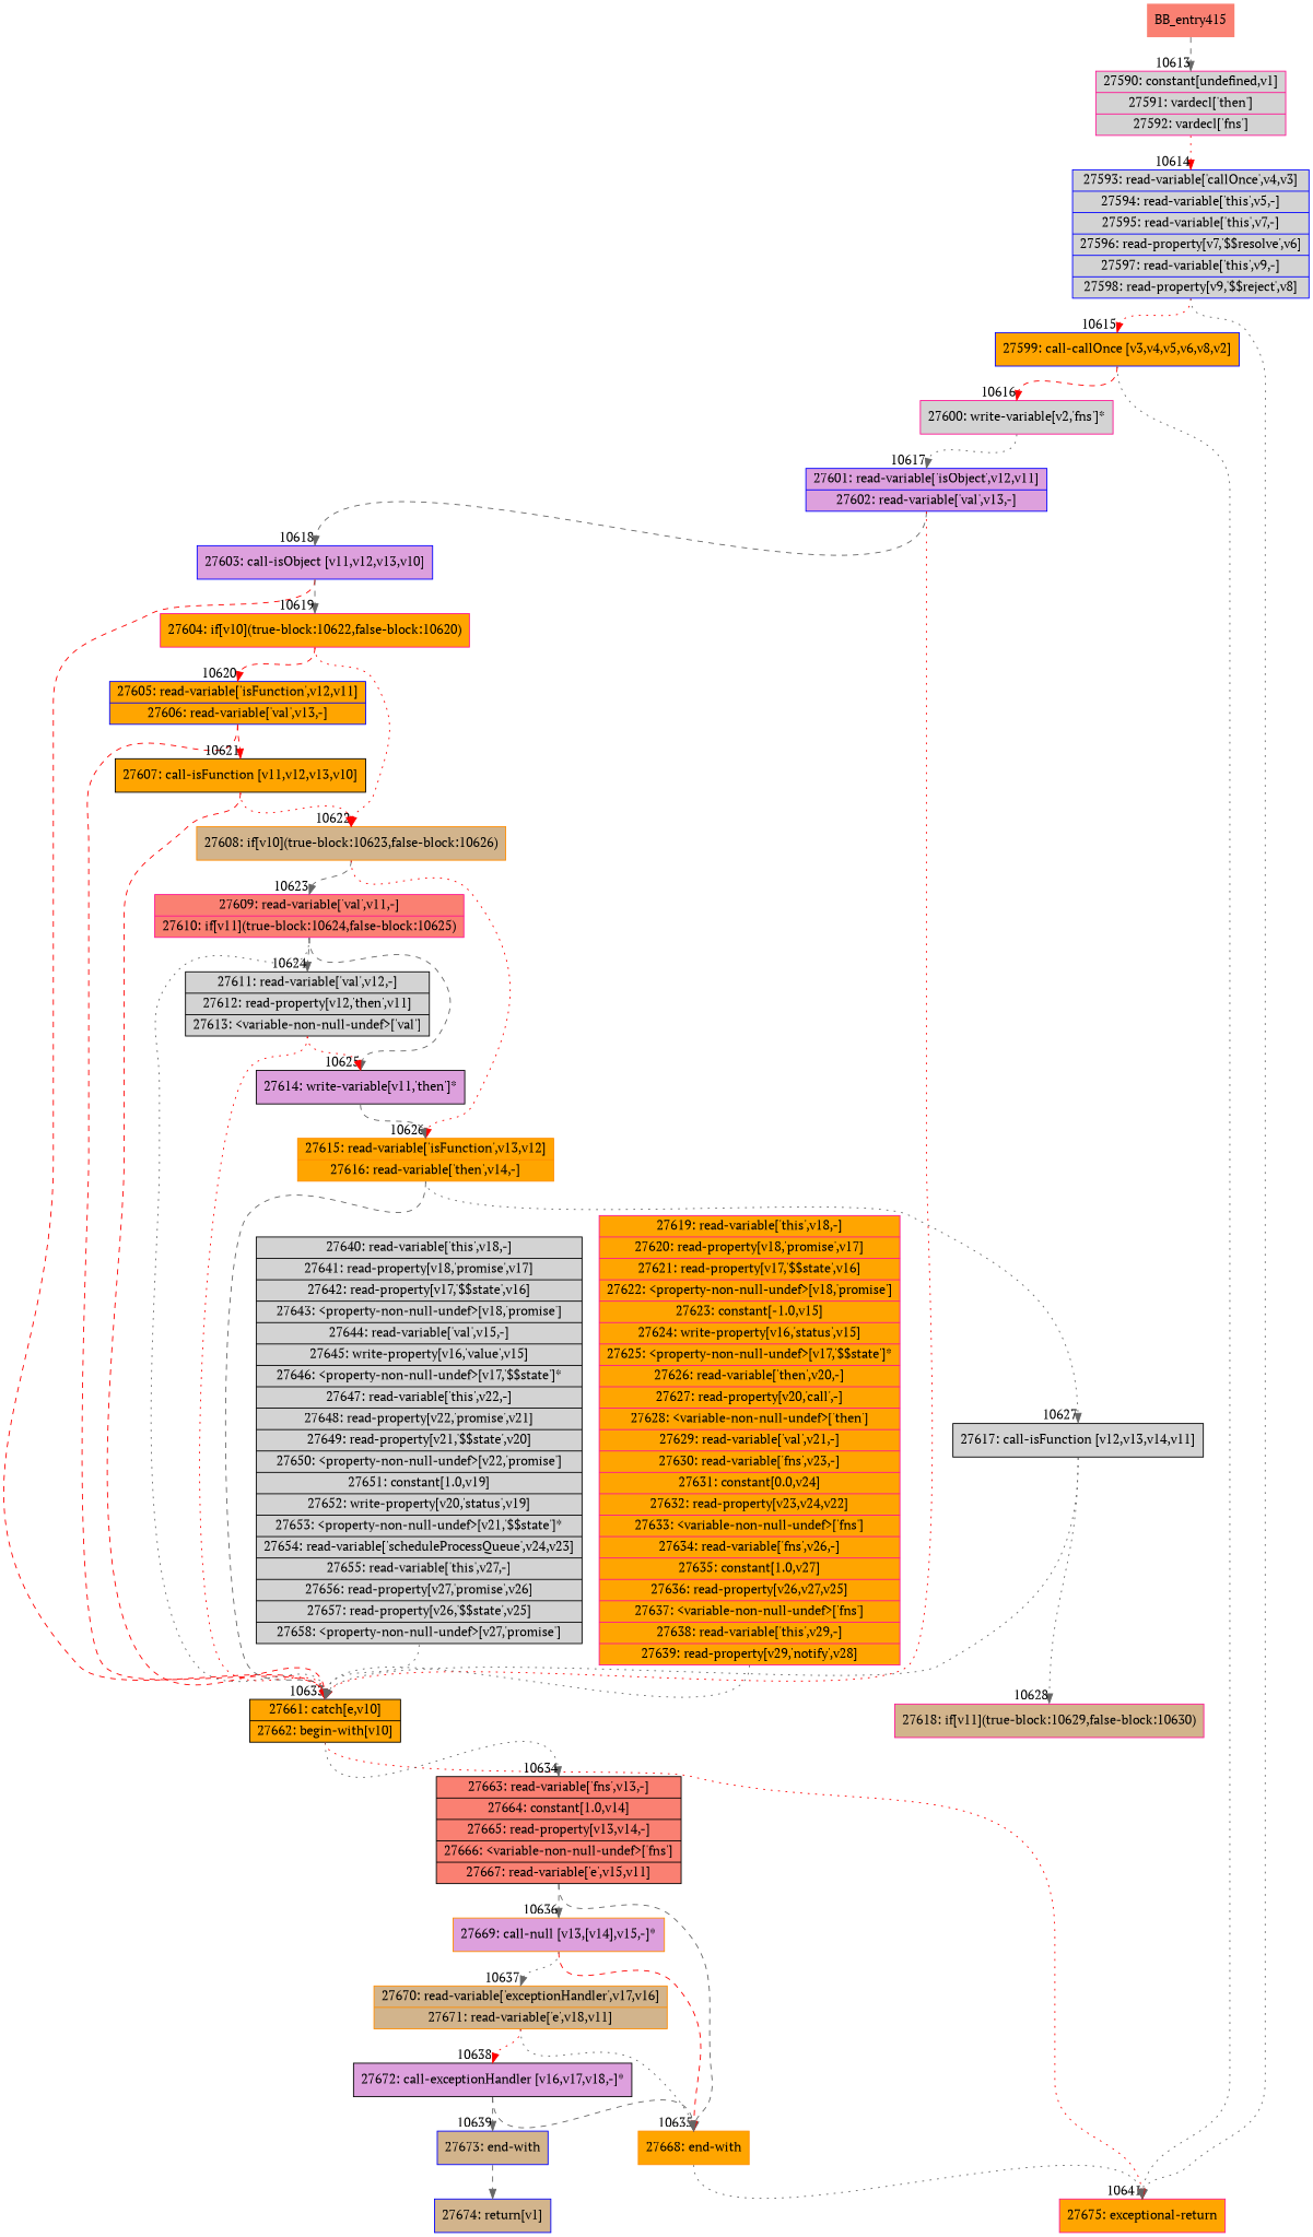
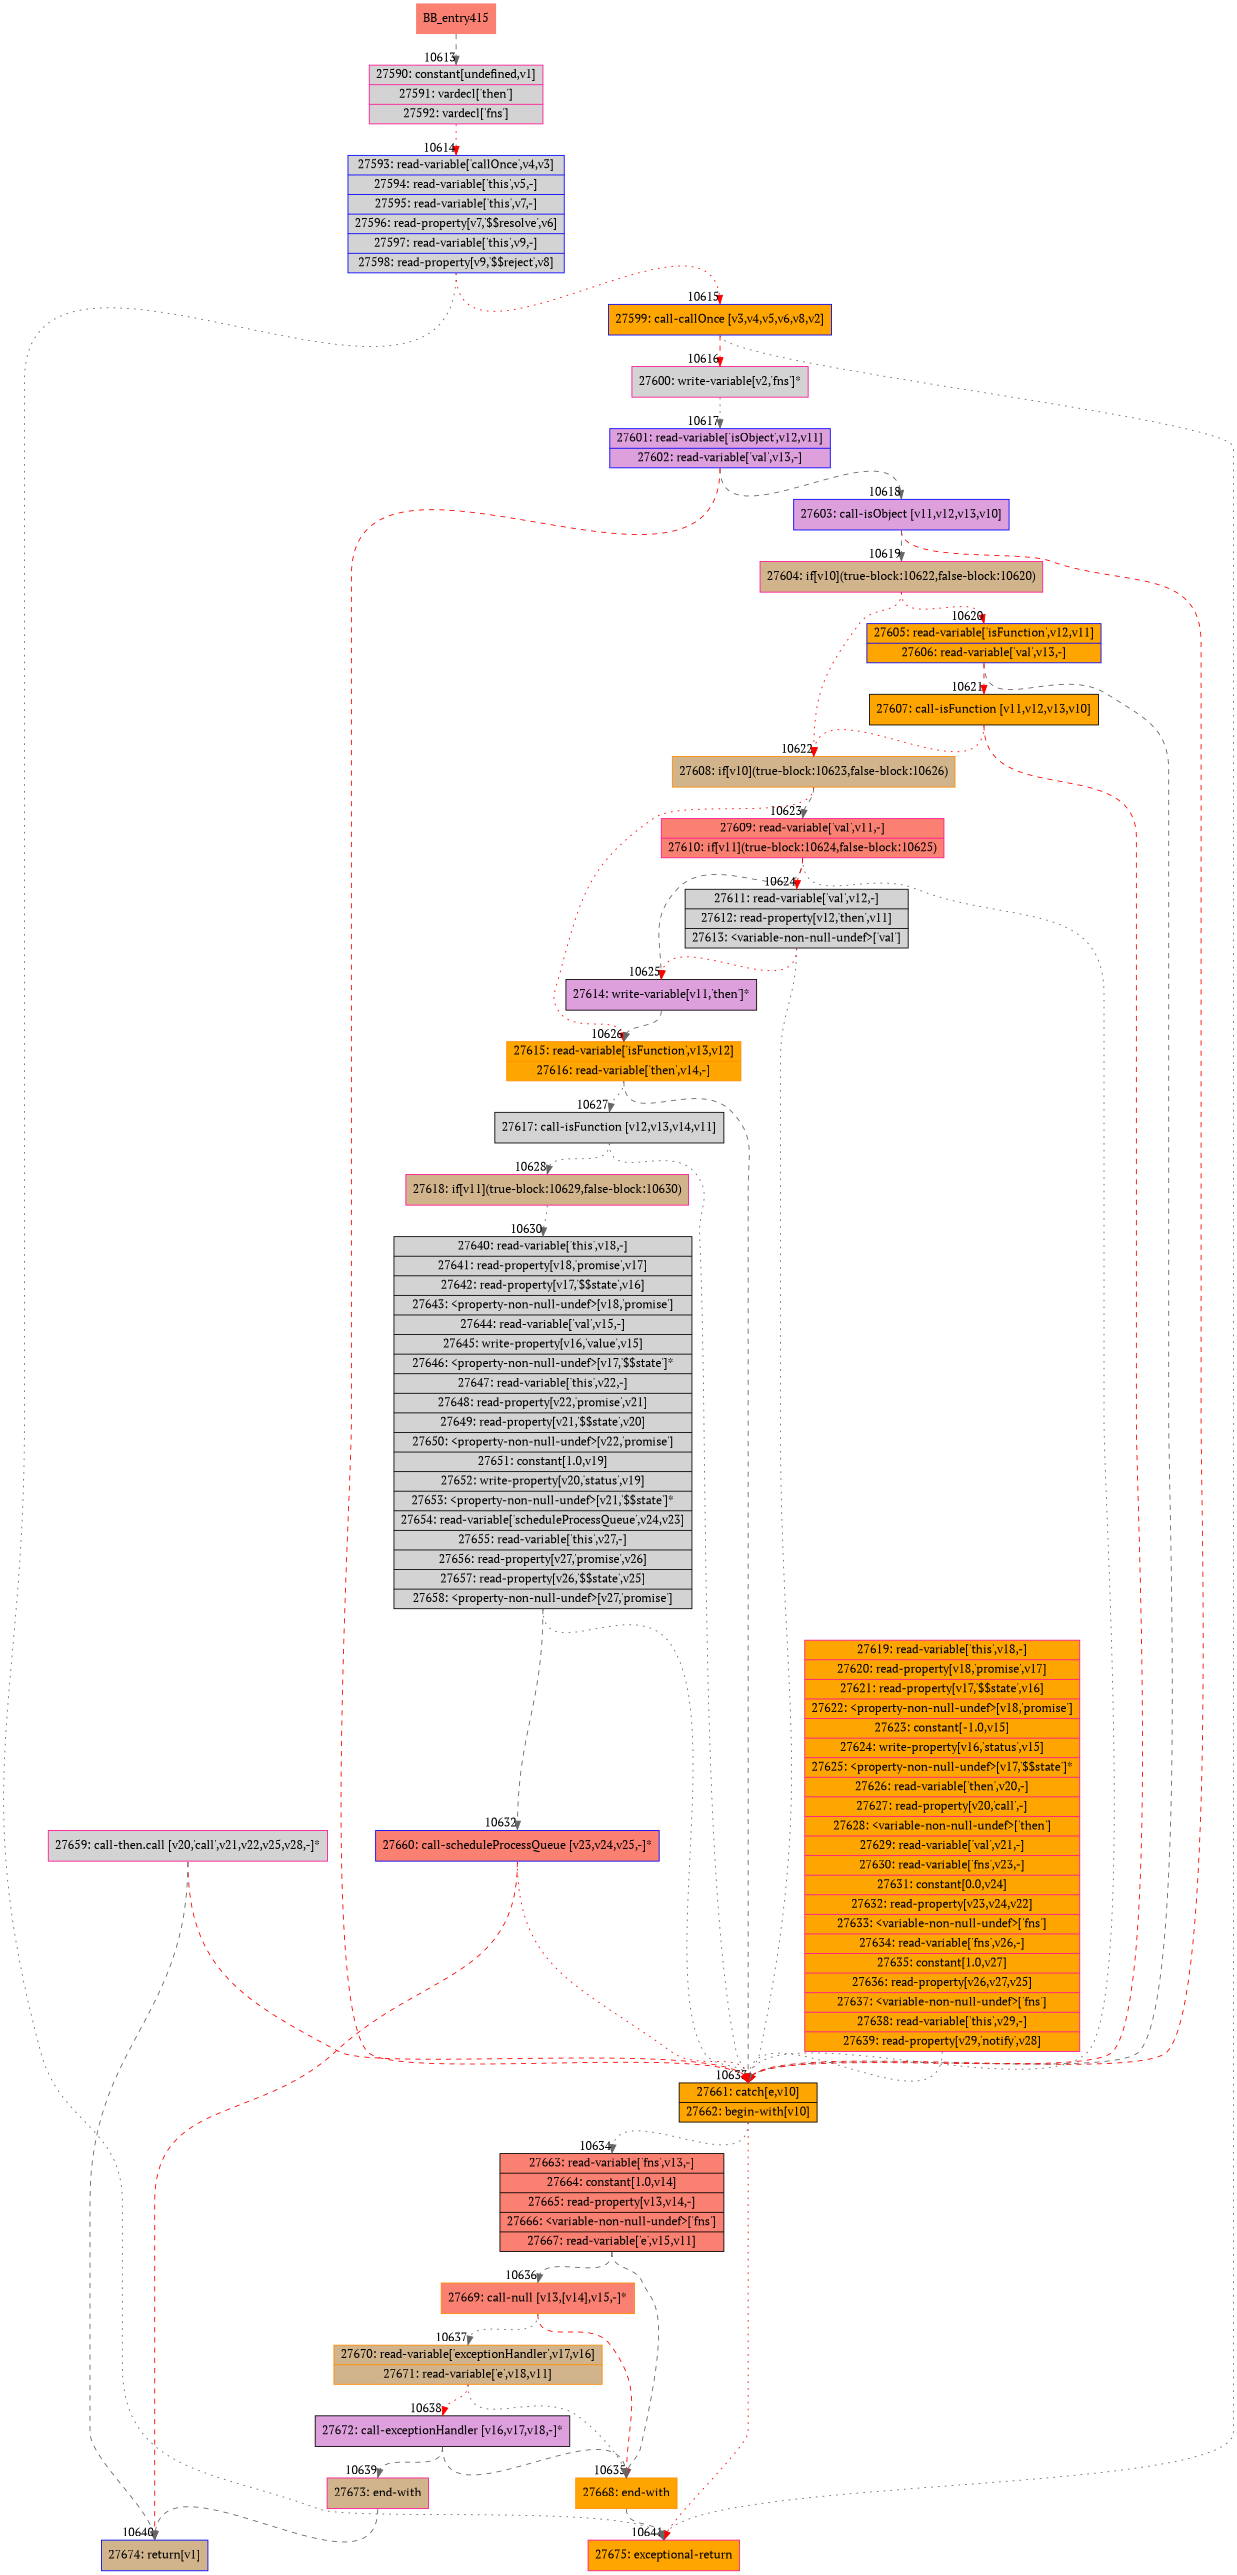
  digraph {
    fontname="PT Serif"
    rankdir=TD
    node [color=deeppink fillcolor=orange fontname="PT Serif" shape=record style=filled]
    edge [color=gray40 fontname="PT Serif" headport=n style=dashed tailport=s]
    n1 [fillcolor=salmon label=BB_entry415 shape=none]
    n2 [fillcolor=lightgrey label="{27590: constant[undefined,v1]|27591: vardecl['then']|27592: vardecl['fns']}"]
    n3 [color=blue fillcolor=lightgrey label="{27593: read-variable['callOnce',v4,v3]|27594: read-variable['this',v5,-]|27595: read-variable['this',v7,-]|27596: read-property[v7,'$$resolve',v6]|27597: read-variable['this',v9,-]|27598: read-property[v9,'$$reject',v8]}"]
    n4 [color=blue label="{27599: call-callOnce [v3,v4,v5,v6,v8,v2]}"]
    n5 [label="{27675: exceptional-return}"]
    n6 [fillcolor=lightgrey label="{27600: write-variable[v2,'fns']*}"]
    n7 [color=blue fillcolor=plum label="{27601: read-variable['isObject',v12,v11]|27602: read-variable['val',v13,-]}"]
    n8 [color=blue fillcolor=plum label="{27603: call-isObject [v11,v12,v13,v10]}"]
    n9 [color=black label="{27661: catch[e,v10]|27662: begin-with[v10]}"]
-   n10 [label="{27604: if[v10](true-block:10622,false-block:10620)}"]
+   n10 [fillcolor=tan label="{27604: if[v10](true-block:10622,false-block:10620)}"]
    n11 [color=black fillcolor=salmon label="{27663: read-variable['fns',v13,-]|27664: constant[1.0,v14]|27665: read-property[v13,v14,-]|27666: \<variable-non-null-undef\>['fns']|27667: read-variable['e',v15,v11]}"]
    n12 [color=darkorange fillcolor=tan label="{27608: if[v10](true-block:10623,false-block:10626)}"]
    n13 [color=blue label="{27605: read-variable['isFunction',v12,v11]|27606: read-variable['val',v13,-]}"]
-   n14 [color=darkorange fillcolor=plum label="{27669: call-null [v13,[v14],v15,-]*}"]
+   n14 [color=darkorange fillcolor=salmon label="{27669: call-null [v13,[v14],v15,-]*}"]
    n15 [color=darkorange label="{27668: end-with}"]
    n16 [fillcolor=salmon label="{27609: read-variable['val',v11,-]|27610: if[v11](true-block:10624,false-block:10625)}"]
    n17 [color=darkorange label="{27615: read-variable['isFunction',v13,v12]|27616: read-variable['then',v14,-]}"]
    n18 [color=black label="{27607: call-isFunction [v11,v12,v13,v10]}"]
    n19 [color=black fillcolor=plum label="{27614: write-variable[v11,'then']*}"]
    n20 [color=black fillcolor=lightgrey label="{27611: read-variable['val',v12,-]|27612: read-property[v12,'then',v11]|27613: \<variable-non-null-undef\>['val']}"]
    n21 [color=black fillcolor=lightgrey label="{27617: call-isFunction [v12,v13,v14,v11]}"]
    n22 [fillcolor=tan label="{27618: if[v11](true-block:10629,false-block:10630)}"]
    n23 [color=black fillcolor=lightgrey label="{27640: read-variable['this',v18,-]|27641: read-property[v18,'promise',v17]|27642: read-property[v17,'$$state',v16]|27643: \<property-non-null-undef\>[v18,'promise']|27644: read-variable['val',v15,-]|27645: write-property[v16,'value',v15]|27646: \<property-non-null-undef\>[v17,'$$state']*|27647: read-variable['this',v22,-]|27648: read-property[v22,'promise',v21]|27649: read-property[v21,'$$state',v20]|27650: \<property-non-null-undef\>[v22,'promise']|27651: constant[1.0,v19]|27652: write-property[v20,'status',v19]|27653: \<property-non-null-undef\>[v21,'$$state']*|27654: read-variable['scheduleProcessQueue',v24,v23]|27655: read-variable['this',v27,-]|27656: read-property[v27,'promise',v26]|27657: read-property[v26,'$$state',v25]|27658: \<property-non-null-undef\>[v27,'promise']}"]
    n24 [label="{27619: read-variable['this',v18,-]|27620: read-property[v18,'promise',v17]|27621: read-property[v17,'$$state',v16]|27622: \<property-non-null-undef\>[v18,'promise']|27623: constant[-1.0,v15]|27624: write-property[v16,'status',v15]|27625: \<property-non-null-undef\>[v17,'$$state']*|27626: read-variable['then',v20,-]|27627: read-property[v20,'call',-]|27628: \<variable-non-null-undef\>['then']|27629: read-variable['val',v21,-]|27630: read-variable['fns',v23,-]|27631: constant[0.0,v24]|27632: read-property[v23,v24,v22]|27633: \<variable-non-null-undef\>['fns']|27634: read-variable['fns',v26,-]|27635: constant[1.0,v27]|27636: read-property[v26,v27,v25]|27637: \<variable-non-null-undef\>['fns']|27638: read-variable['this',v29,-]|27639: read-property[v29,'notify',v28]}"]
+   n25 [color=blue fillcolor=salmon label="{27660: call-scheduleProcessQueue [v23,v24,v25,-]*}"]
+   n26 [fillcolor=lightgrey label="{27659: call-then.call [v20,'call',v21,v22,v25,v28,-]*}"]
    n27 [color=blue fillcolor=tan label="{27674: return[v1]}"]
    n28 [color=darkorange fillcolor=tan label="{27670: read-variable['exceptionHandler',v17,v16]|27671: read-variable['e',v18,v11]}"]
    n29 [color=black fillcolor=plum label="{27672: call-exceptionHandler [v16,v17,v18,-]*}"]
-   n30 [color=blue fillcolor=tan label="{27673: end-with}"]
+   n30 [fillcolor=tan label="{27673: end-with}"]
    n1 -> n2 [headlabel="    10613"]
    n2 -> n3 [color=red headlabel="      10614" style=dotted]
    n3 -> n4 [color=red headlabel="      10615" style=dotted]
    n3 -> n5 [headlabel="      10641" style=dotted]
    n4 -> n5 [style=dotted]
    n4 -> n6 [color=red headlabel="      10616"]
    n6 -> n7 [headlabel="      10617" style=dotted]
    n7 -> n8 [headlabel="      10618"]
-   n7 -> n9 [color=red headlabel="      10633" style=dotted]
+   n7 -> n9 [color=red headlabel="      10633"]
    n8 -> n9 [color=red]
    n8 -> n10 [headlabel="      10619"]
    n9 -> n5 [color=red style=dotted]
    n9 -> n11 [headlabel="      10634" style=dotted]
    n10 -> n12 [color=red headlabel="      10622" style=dotted]
-   n10 -> n13 [color=red headlabel="      10620"]
+   n10 -> n13 [color=red headlabel="      10620" style=dotted]
    n11 -> n14 [headlabel="      10636"]
    n11 -> n15 [headlabel="      10635"]
    n12 -> n16 [headlabel="      10623"]
    n12 -> n17 [color=red headlabel="      10626" style=dotted]
-   n13 -> n9 [color=red]
+   n13 -> n9
    n13 -> n18 [color=red headlabel="      10621"]
    n14 -> n15 [color=red]
    n14 -> n28 [headlabel="      10637" style=dotted]
-   n15 -> n5 [style=dotted]
+   n15 -> n5
    n16 -> n9 [style=dotted]
    n16 -> n19 [headlabel="      10625"]
-   n16 -> n20 [headlabel="      10624"]
+   n16 -> n20 [color=red headlabel="      10624"]
    n17 -> n9
    n17 -> n21 [headlabel="      10627" style=dotted]
    n18 -> n9 [color=red]
    n18 -> n12 [color=red style=dotted]
    n19 -> n17
-   n20 -> n9 [color=red style=dotted]
+   n20 -> n9 [style=dotted]
    n20 -> n19 [color=red style=dotted]
    n21 -> n9 [style=dotted]
    n21 -> n22 [headlabel="      10628" style=dotted]
+   n22 -> n23 [headlabel="      10630" style=dotted]
    n23 -> n9 [style=dotted]
+   n23 -> n25 [headlabel="      10632"]
    n24 -> n9 [style=dotted]
+   n25 -> n9 [color=red style=dotted]
+   n25 -> n27 [color=red]
+   n26 -> n9 [color=red]
+   n26 -> n27 [headlabel="      10640"]
    n28 -> n15 [style=dotted]
    n28 -> n29 [color=red headlabel="      10638" style=dotted]
    n29 -> n15
    n29 -> n30 [headlabel="      10639"]
    n30 -> n27
  }
